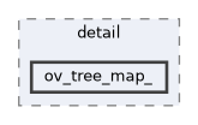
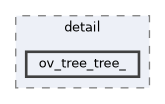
  digraph {
    compound=true
    rankdir=LR
-   n1 [color=grey25 fillcolor="#edf0f7" fontname=Helvetica fontsize=10 height=0.2 label=ov_tree_map_ shape=box style="filled,bold" width=0.4]
+   n1 [color=grey25 fillcolor="#edf0f7" fontname=Helvetica fontsize=10 height=0.2 label=ov_tree_tree_ shape=box style="filled,bold" width=0.4]
    subgraph cluster_1 {
      bgcolor="#edf0f7"
      fontname=Helvetica
      fontsize=10
      label=detail
      pencolor=grey50
      style="filled,dashed"
      n1
    }
  }
